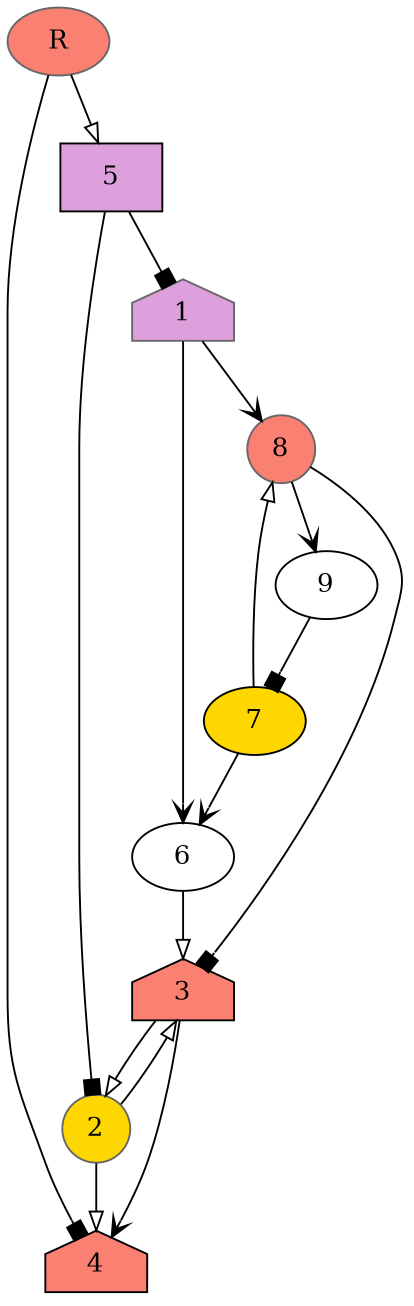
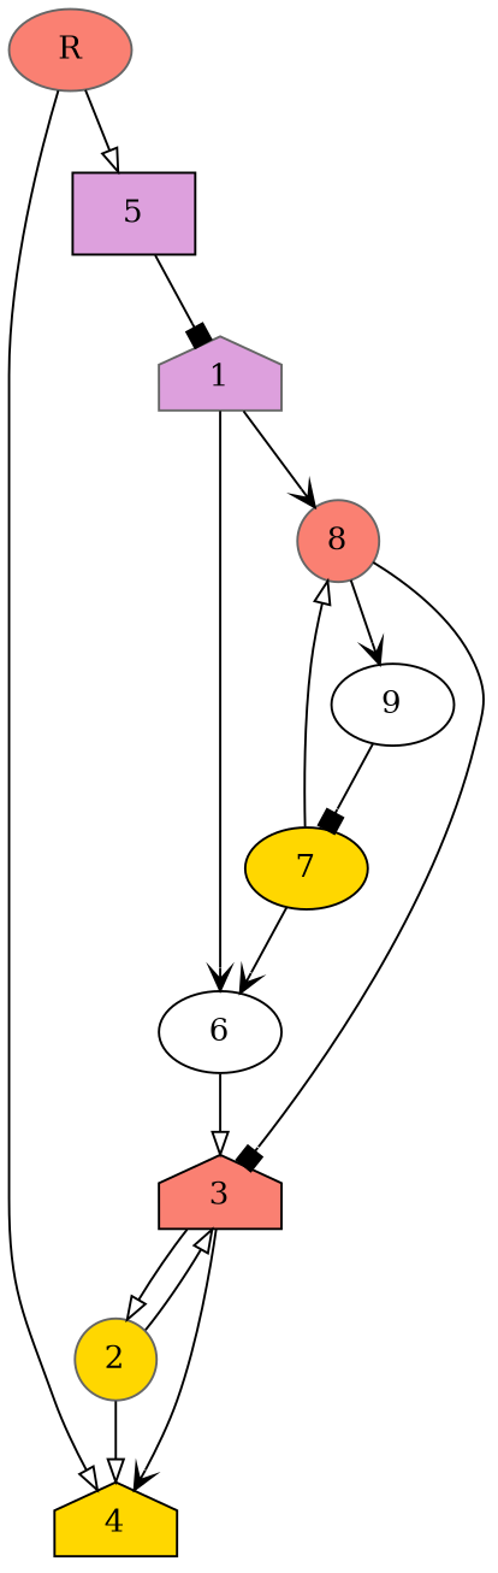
  digraph {
    node [color=black fillcolor=salmon shape=ellipse style=filled]
    edge [arrowhead=onormal]
    1 [color=gray40 fillcolor=plum shape=house]
    6 [fillcolor=white]
    8 [color=gray40 shape=circle]
    3 [shape=house]
    9 [fillcolor=white]
    2 [color=gray40 fillcolor=gold shape=circle]
-   4 [shape=house]
+   4 [fillcolor=gold shape=house]
    7 [fillcolor=gold]
    5 [fillcolor=plum shape=box]
    R [color=gray40]
    1 -> 6 [arrowhead=vee]
    1 -> 8 [arrowhead=vee]
    6 -> 3
    8 -> 3 [arrowhead=box]
    8 -> 9 [arrowhead=vee]
    3 -> 2
    3 -> 4 [arrowhead=vee]
    9 -> 7 [arrowhead=box]
    2 -> 3
    2 -> 4
    7 -> 6 [arrowhead=vee]
    7 -> 8
    5 -> 1 [arrowhead=box]
-   5 -> 2 [arrowhead=box]
-   R -> 4 [arrowhead=box]
+   R -> 4
    R -> 5
  }
